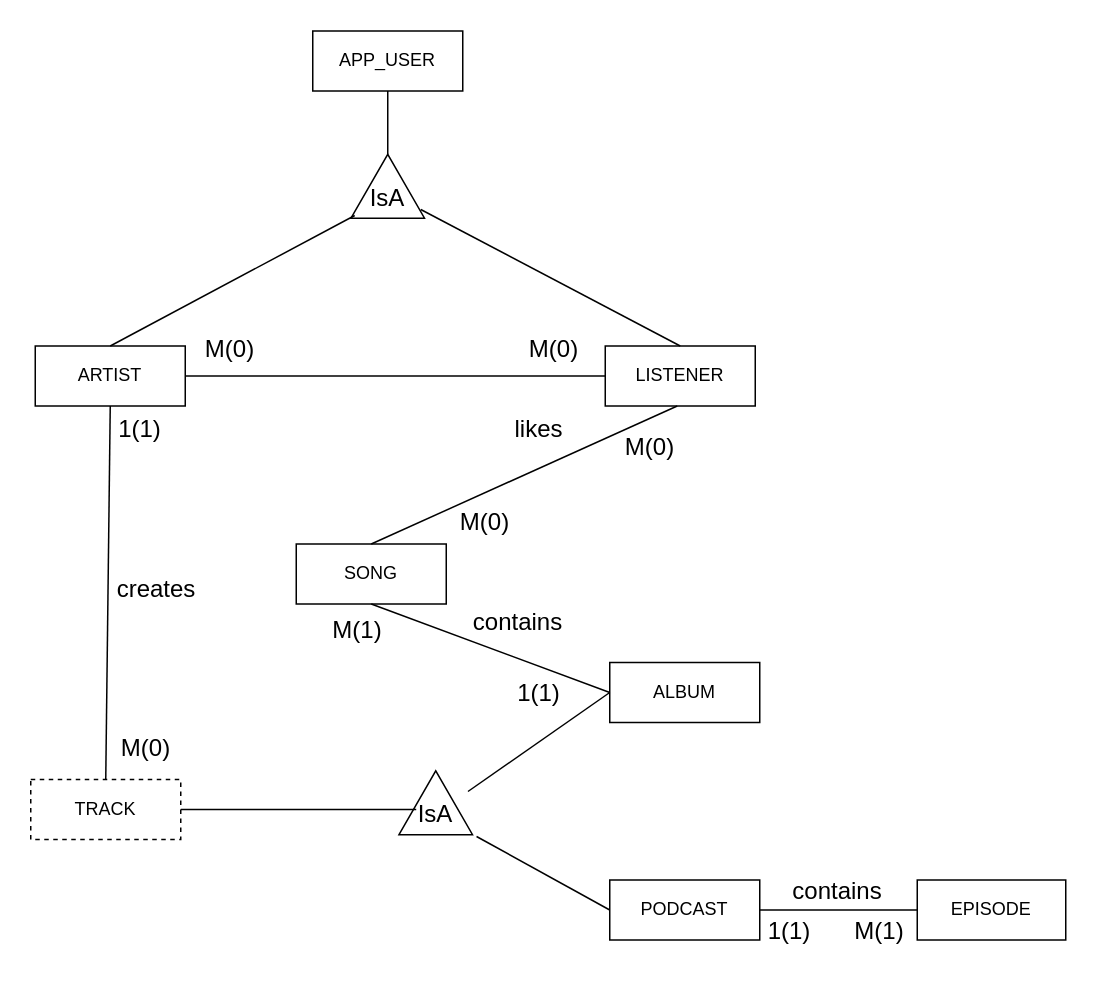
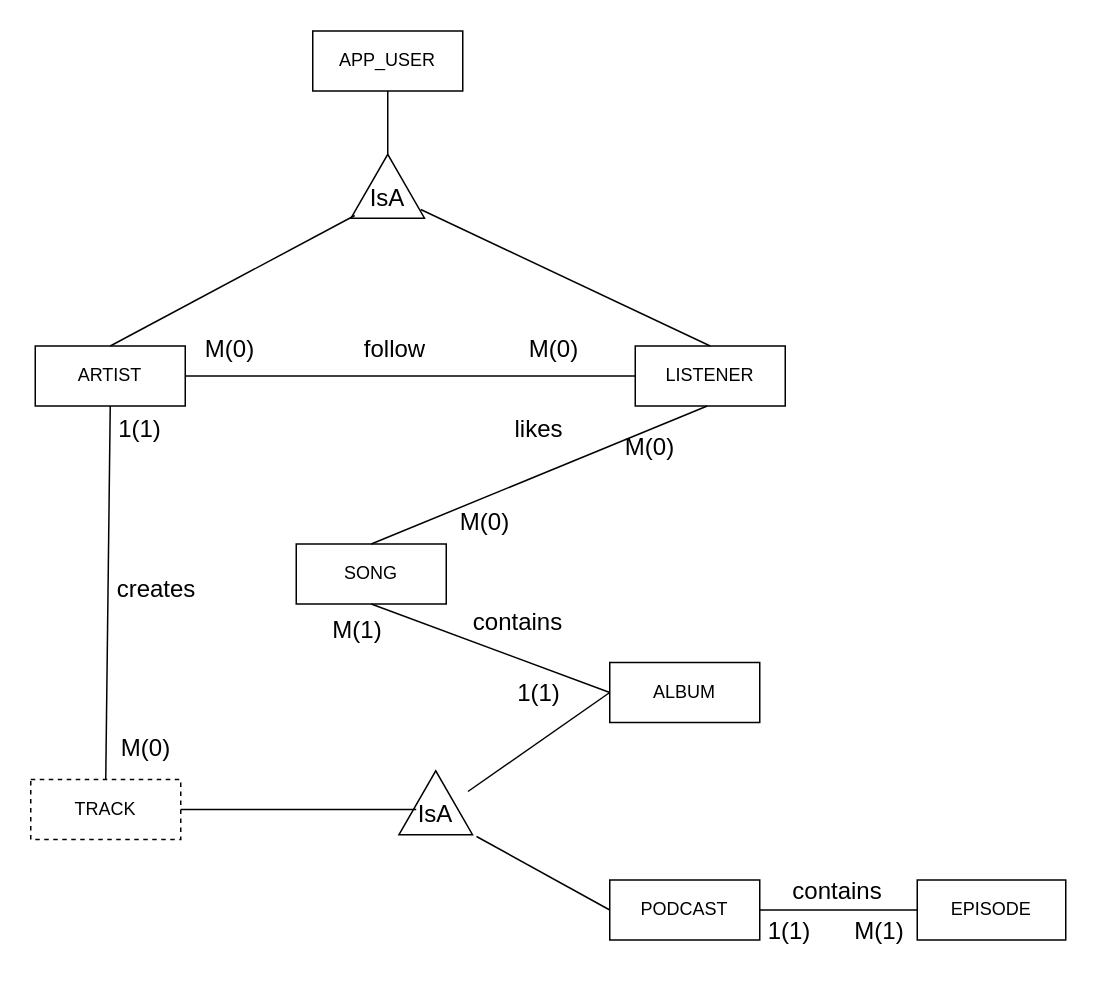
  <mxCell id="0" />
  <mxCell id="1" parent="0" />
  <mxCell id="2" value="APP_USER" style="whiteSpace=wrap;html=1;align=center;" parent="1" vertex="1"><mxGeometry x="208" y="20" width="100" height="40" as="geometry" /></mxCell>
  <mxCell id="3" value="TRACK" style="whiteSpace=wrap;html=1;align=center;dashed=1;" parent="1" vertex="1"><mxGeometry x="20" y="519" width="100" height="40" as="geometry" /></mxCell>
  <mxCell id="4" value="" style="triangle;whiteSpace=wrap;html=1;rotation=-90;" parent="1" vertex="1"><mxGeometry x="268.75" y="510" width="42.5" height="49" as="geometry" /></mxCell>
  <mxCell id="5" value="IsA" style="text;html=1;align=center;verticalAlign=middle;whiteSpace=wrap;rounded=0;fontSize=16;" parent="1" vertex="1"><mxGeometry x="260" y="527" width="60" height="30" as="geometry" /></mxCell>
  <mxCell id="6" value="ARTIST" style="whiteSpace=wrap;html=1;align=center;" parent="1" vertex="1"><mxGeometry x="23" y="230" width="100" height="40" as="geometry" /></mxCell>
  <mxCell id="7" value="" style="endArrow=none;html=1;rounded=0;fontSize=12;startSize=8;endSize=8;curved=1;exitX=0.5;exitY=1;exitDx=0;exitDy=0;entryX=0.5;entryY=0;entryDx=0;entryDy=0;" parent="1" source="6" target="3" edge="1"><mxGeometry relative="1" as="geometry"><mxPoint x="72" y="480" as="sourcePoint" /><mxPoint x="232" y="480" as="targetPoint" /></mxGeometry></mxCell>
  <mxCell id="8" value="1(1)" style="text;html=1;align=center;verticalAlign=middle;whiteSpace=wrap;rounded=0;fontSize=16;" parent="1" vertex="1"><mxGeometry x="63" y="270" width="60" height="30" as="geometry" /></mxCell>
  <mxCell id="9" value="M(0)" style="text;html=1;align=center;verticalAlign=middle;whiteSpace=wrap;rounded=0;fontSize=16;" parent="1" vertex="1"><mxGeometry x="67" y="483" width="60" height="30" as="geometry" /></mxCell>
  <mxCell id="10" value="PODCAST" style="whiteSpace=wrap;html=1;align=center;" parent="1" vertex="1"><mxGeometry x="406" y="586" width="100" height="40" as="geometry" /></mxCell>
  <mxCell id="11" value="ALBUM" style="whiteSpace=wrap;html=1;align=center;" parent="1" vertex="1"><mxGeometry x="406" y="441" width="100" height="40" as="geometry" /></mxCell>
- <mxCell id="12" value="LISTENER" style="whiteSpace=wrap;html=1;align=center;" parent="1" vertex="1"><mxGeometry x="403" y="230" width="100" height="40" as="geometry" /></mxCell>
+ <mxCell id="12" value="LISTENER" style="whiteSpace=wrap;html=1;align=center;" parent="1" vertex="1"><mxGeometry x="423" y="230" width="100" height="40" as="geometry" /></mxCell>
  <mxCell id="13" value="" style="triangle;whiteSpace=wrap;html=1;rotation=-90;" parent="1" vertex="1"><mxGeometry x="236.75" y="99" width="42.5" height="49" as="geometry" /></mxCell>
  <mxCell id="14" value="IsA" style="text;html=1;align=center;verticalAlign=middle;whiteSpace=wrap;rounded=0;fontSize=16;" parent="1" vertex="1"><mxGeometry x="228" y="116" width="60" height="30" as="geometry" /></mxCell>
  <mxCell id="15" value="" style="endArrow=none;html=1;rounded=0;fontSize=12;startSize=8;endSize=8;curved=1;exitX=0.5;exitY=1;exitDx=0;exitDy=0;entryX=1;entryY=0.5;entryDx=0;entryDy=0;" parent="1" source="2" target="13" edge="1"><mxGeometry relative="1" as="geometry"><mxPoint x="56" y="301" as="sourcePoint" /><mxPoint x="216" y="301" as="targetPoint" /></mxGeometry></mxCell>
  <mxCell id="16" value="" style="endArrow=none;html=1;rounded=0;fontSize=12;startSize=8;endSize=8;curved=1;exitX=0.133;exitY=0.9;exitDx=0;exitDy=0;exitPerimeter=0;entryX=0.5;entryY=0;entryDx=0;entryDy=0;" parent="1" source="14" target="6" edge="1"><mxGeometry relative="1" as="geometry"><mxPoint x="114" y="131" as="sourcePoint" /><mxPoint x="216" y="301" as="targetPoint" /></mxGeometry></mxCell>
  <mxCell id="17" value="" style="endArrow=none;html=1;rounded=0;fontSize=12;startSize=8;endSize=8;curved=1;exitX=0.867;exitY=0.767;exitDx=0;exitDy=0;exitPerimeter=0;entryX=0.5;entryY=0;entryDx=0;entryDy=0;" parent="1" source="14" target="12" edge="1"><mxGeometry relative="1" as="geometry"><mxPoint x="261" y="256" as="sourcePoint" /><mxPoint x="456" y="211" as="targetPoint" /></mxGeometry></mxCell>
  <mxCell id="18" value="creates" style="text;html=1;align=center;verticalAlign=middle;whiteSpace=wrap;rounded=0;fontSize=16;" parent="1" vertex="1"><mxGeometry x="74" y="377" width="60" height="30" as="geometry" /></mxCell>
  <mxCell id="19" value="EPISODE" style="whiteSpace=wrap;html=1;align=center;" parent="1" vertex="1"><mxGeometry x="611" y="586" width="99" height="40" as="geometry" /></mxCell>
  <mxCell id="20" value="contains" style="text;html=1;align=center;verticalAlign=middle;whiteSpace=wrap;rounded=0;fontSize=16;" parent="1" vertex="1"><mxGeometry x="315" y="399" width="60" height="30" as="geometry" /></mxCell>
  <mxCell id="21" value="SONG" style="whiteSpace=wrap;html=1;align=center;" parent="1" vertex="1"><mxGeometry x="197" y="362" width="100" height="40" as="geometry" /></mxCell>
  <mxCell id="22" value="" style="endArrow=none;html=1;rounded=0;fontSize=12;startSize=8;endSize=8;curved=1;entryX=0;entryY=0.5;entryDx=0;entryDy=0;exitX=0.5;exitY=1;exitDx=0;exitDy=0;" parent="1" source="21" target="11" edge="1"><mxGeometry relative="1" as="geometry"><mxPoint x="255" y="438" as="sourcePoint" /><mxPoint x="216" y="434" as="targetPoint" /></mxGeometry></mxCell>
  <mxCell id="23" value="contains" style="text;html=1;align=center;verticalAlign=middle;whiteSpace=wrap;rounded=0;fontSize=16;" parent="1" vertex="1"><mxGeometry x="528" y="578" width="60" height="30" as="geometry" /></mxCell>
  <mxCell id="24" value="M(1)" style="text;html=1;align=center;verticalAlign=middle;whiteSpace=wrap;rounded=0;fontSize=16;" parent="1" vertex="1"><mxGeometry x="556" y="605" width="60" height="30" as="geometry" /></mxCell>
  <mxCell id="25" value="M(0)" style="text;html=1;align=center;verticalAlign=middle;whiteSpace=wrap;rounded=0;fontSize=16;" parent="1" vertex="1"><mxGeometry x="293" y="332" width="60" height="30" as="geometry" /></mxCell>
  <mxCell id="26" value="1(1)" style="text;html=1;align=center;verticalAlign=middle;whiteSpace=wrap;rounded=0;fontSize=16;" parent="1" vertex="1"><mxGeometry x="328.75" y="446" width="60" height="30" as="geometry" /></mxCell>
  <mxCell id="27" value="1(1)" style="text;html=1;align=center;verticalAlign=middle;whiteSpace=wrap;rounded=0;fontSize=16;" parent="1" vertex="1"><mxGeometry x="496" y="605" width="60" height="30" as="geometry" /></mxCell>
  <mxCell id="28" value="" style="endArrow=none;html=1;rounded=0;fontSize=12;startSize=8;endSize=8;curved=1;exitX=1;exitY=0.5;exitDx=0;exitDy=0;entryX=0;entryY=0.5;entryDx=0;entryDy=0;" parent="1" source="6" target="12" edge="1"><mxGeometry relative="1" as="geometry"><mxPoint x="179" y="394" as="sourcePoint" /><mxPoint x="339" y="394" as="targetPoint" /></mxGeometry></mxCell>
+ <mxCell id="29" value="follow" style="text;html=1;align=center;verticalAlign=middle;whiteSpace=wrap;rounded=0;fontSize=16;" parent="1" vertex="1"><mxGeometry x="233" y="217" width="60" height="30" as="geometry" /></mxCell>
  <mxCell id="30" value="M(0)" style="text;html=1;align=center;verticalAlign=middle;whiteSpace=wrap;rounded=0;fontSize=16;" parent="1" vertex="1"><mxGeometry x="123" y="217" width="60" height="30" as="geometry" /></mxCell>
  <mxCell id="31" value="M(0)" style="text;html=1;align=center;verticalAlign=middle;whiteSpace=wrap;rounded=0;fontSize=16;" parent="1" vertex="1"><mxGeometry x="339" y="217" width="60" height="30" as="geometry" /></mxCell>
  <mxCell id="32" value="" style="endArrow=none;html=1;rounded=0;fontSize=12;startSize=8;endSize=8;curved=1;exitX=1;exitY=0.5;exitDx=0;exitDy=0;entryX=0.283;entryY=0.4;entryDx=0;entryDy=0;entryPerimeter=0;" parent="1" source="3" target="5" edge="1"><mxGeometry relative="1" as="geometry"><mxPoint x="191" y="480" as="sourcePoint" /><mxPoint x="351" y="480" as="targetPoint" /></mxGeometry></mxCell>
  <mxCell id="33" value="" style="endArrow=none;html=1;rounded=0;fontSize=12;startSize=8;endSize=8;curved=1;entryX=0;entryY=0.5;entryDx=0;entryDy=0;" parent="1" source="5" target="11" edge="1"><mxGeometry relative="1" as="geometry"><mxPoint x="323" y="417" as="sourcePoint" /><mxPoint x="351" y="480" as="targetPoint" /></mxGeometry></mxCell>
  <mxCell id="34" value="" style="endArrow=none;html=1;rounded=0;fontSize=12;startSize=8;endSize=8;curved=1;exitX=0;exitY=0.5;exitDx=0;exitDy=0;" parent="1" source="10" target="5" edge="1"><mxGeometry relative="1" as="geometry"><mxPoint x="191" y="480" as="sourcePoint" /><mxPoint x="351" y="480" as="targetPoint" /></mxGeometry></mxCell>
  <mxCell id="35" value="likes" style="text;html=1;align=center;verticalAlign=middle;whiteSpace=wrap;rounded=0;fontSize=16;" parent="1" vertex="1"><mxGeometry x="328.75" y="270" width="60" height="30" as="geometry" /></mxCell>
  <mxCell id="36" value="" style="endArrow=none;html=1;rounded=0;fontSize=12;startSize=8;endSize=8;curved=1;exitX=0;exitY=0.5;exitDx=0;exitDy=0;entryX=1;entryY=0.5;entryDx=0;entryDy=0;" parent="1" source="19" target="10" edge="1"><mxGeometry relative="1" as="geometry"><mxPoint x="501" y="569" as="sourcePoint" /><mxPoint x="661" y="569" as="targetPoint" /></mxGeometry></mxCell>
  <mxCell id="37" value="" style="endArrow=none;html=1;rounded=0;fontSize=12;startSize=8;endSize=8;curved=1;exitX=0.5;exitY=0;exitDx=0;exitDy=0;entryX=0.48;entryY=1;entryDx=0;entryDy=0;entryPerimeter=0;" parent="1" source="21" target="12" edge="1"><mxGeometry relative="1" as="geometry"><mxPoint x="329" y="486" as="sourcePoint" /><mxPoint x="446" y="268" as="targetPoint" /></mxGeometry></mxCell>
  <mxCell id="38" value="M(0)" style="text;html=1;align=center;verticalAlign=middle;whiteSpace=wrap;rounded=0;fontSize=16;" parent="1" vertex="1"><mxGeometry x="403" y="282" width="60" height="30" as="geometry" /></mxCell>
  <mxCell id="39" value="M(1)" style="text;html=1;align=center;verticalAlign=middle;whiteSpace=wrap;rounded=0;fontSize=16;" parent="1" vertex="1"><mxGeometry x="208" y="404" width="60" height="30" as="geometry" /></mxCell>
